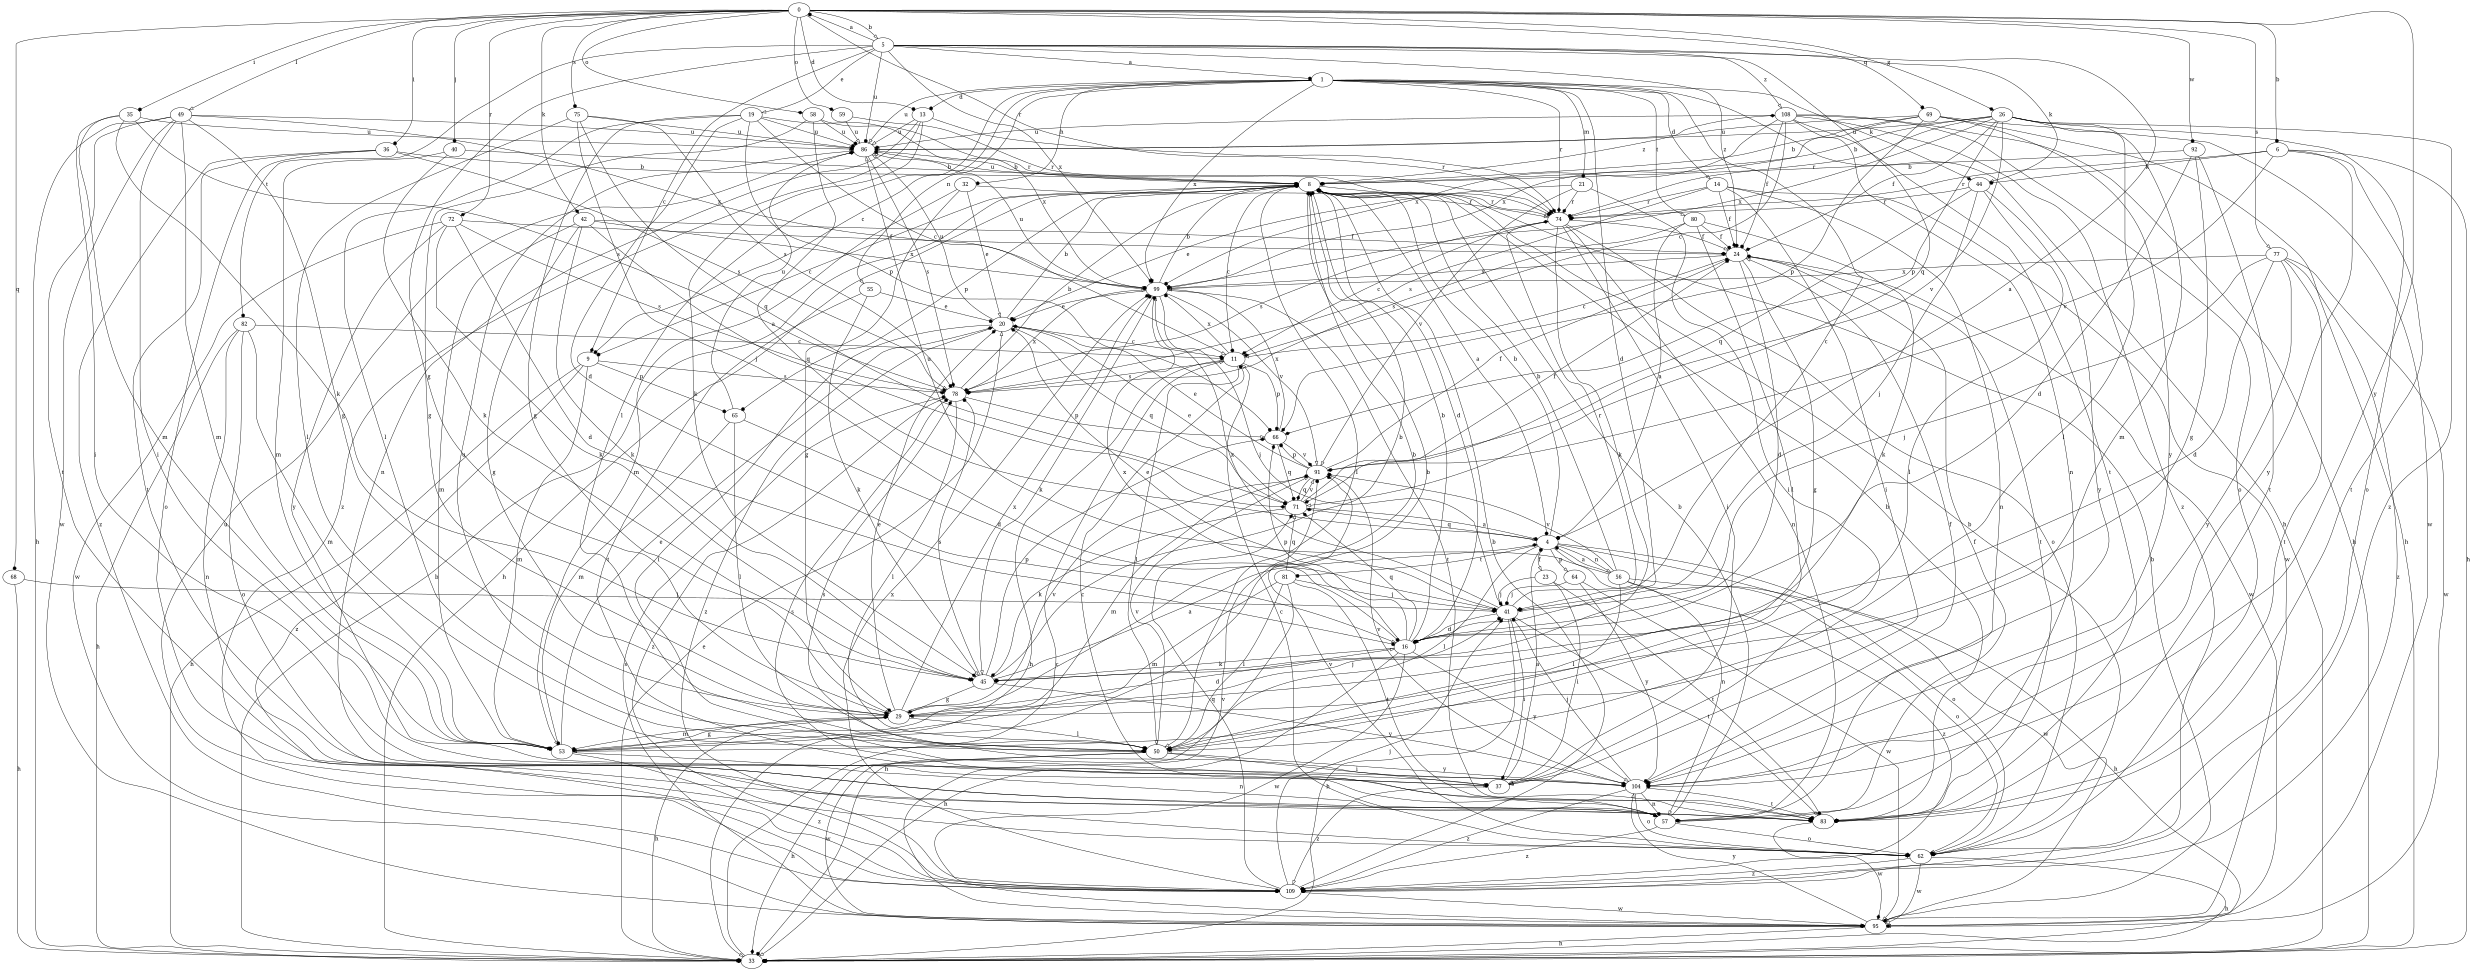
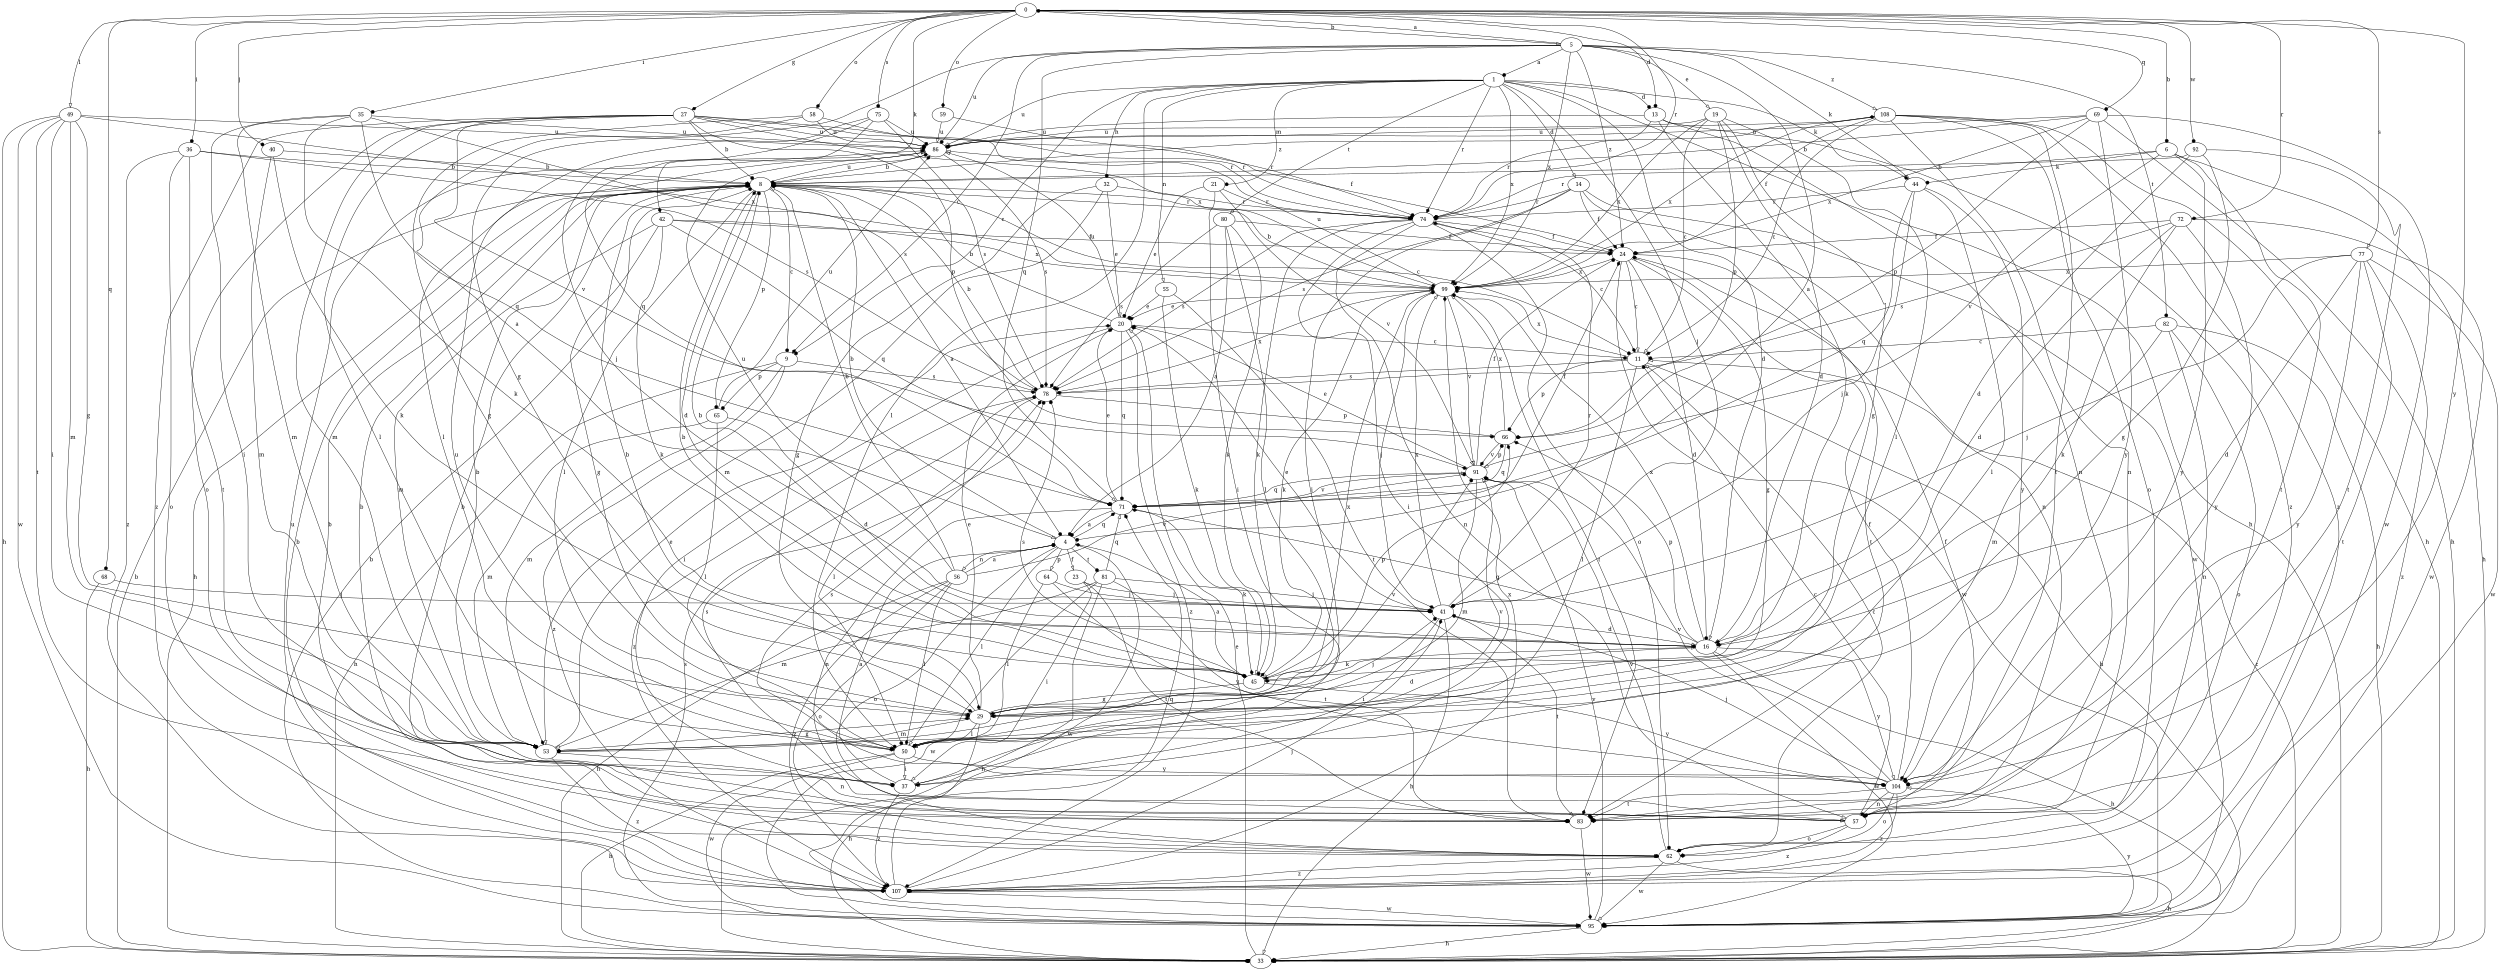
  strict digraph {
    fontname="Noto Serif"
    node [fontname="Noto Serif"]
    edge [arrowhead=dot fontname="Noto Serif"]
    0
    5
    6
    13
-   26
+   26 [label=27]
    35
    36
    40
    42
    49
    58
    59
    68
    69
    72
    74
    75
    77
    92
    104
    1
    9
    44
    86
    99
    4
    71
    19
    24
    29
    82
    108
    33
    83
    91
-   109
+   109 [label=107]
    45
    57
    50
    8
    62
    53
    66
    78
    37
    95
    41
    16
    11
    14
    32
    n52 [label=21]
    55
    80
    65
    20
    23
    56
    64
    81
    0 -> 5 [arrowhead=onormal label=b]
    0 -> 6 [label=b]
    0 -> 13 [label=d]
    0 -> 26 [arrowhead=diamond label=g]
    0 -> 35 [label=i]
    0 -> 36 [label=i]
    0 -> 40 [label=j]
    0 -> 42 [arrowhead=diamond label=k]
    0 -> 49 [arrowhead=onormal label=l]
    0 -> 58 [arrowhead=diamond label=o]
    0 -> 59 [arrowhead=diamond label=o]
    0 -> 68 [label=q]
    0 -> 69 [label=q]
    0 -> 72 [arrowhead=diamond label=r]
    0 -> 74 [arrowhead=diamond label=r]
    0 -> 75 [label=s]
    0 -> 77 [arrowhead=onormal label=s]
    0 -> 92 [label=w]
    0 -> 104 [label=y]
    5 -> 0 [label=a]
    5 -> 1 [label=a]
    5 -> 9 [arrowhead=diamond label=c]
    5 -> 44 [arrowhead=onormal label=k]
    5 -> 86 [label=u]
    5 -> 99 [arrowhead=diamond label=x]
    5 -> 4 [label=a]
    5 -> 71 [arrowhead=onormal label=q]
    5 -> 19 [arrowhead=onormal label=e]
    5 -> 24 [label=z]
    5 -> 29 [arrowhead=diamond label=g]
    5 -> 82 [label=t]
    5 -> 108 [arrowhead=onormal label=z]
    6 -> 74 [arrowhead=diamond label=r]
    6 -> 104 [label=y]
    6 -> 44 [label=k]
    6 -> 33 [arrowhead=onormal label=h]
    6 -> 83 [label=t]
    6 -> 91 [arrowhead=onormal label=v]
    13 -> 74 [arrowhead=diamond label=r]
    13 -> 86 [arrowhead=onormal label=u]
    13 -> 109 [arrowhead=onormal label=z]
    13 -> 45 [arrowhead=diamond label=k]
    13 -> 57 [arrowhead=onormal label=n]
    26 -> 74 [label=r]
    26 -> 86 [label=u]
    26 -> 99 [label=x]
    26 -> 24 [arrowhead=diamond label=f]
    26 -> 91 [arrowhead=diamond label=v]
    26 -> 109 [arrowhead=diamond label=z]
    26 -> 50 [arrowhead=onormal label=l]
    26 -> 8 [label=b]
    26 -> 62 [arrowhead=diamond label=o]
    26 -> 53 [arrowhead=onormal label=m]
    26 -> 66 [arrowhead=diamond label=p]
    35 -> 86 [label=u]
+   35 -> 71 [arrowhead=diamond label=q]
    35 -> 45 [arrowhead=diamond label=k]
    35 -> 53 [arrowhead=onormal label=m]
    35 -> 78 [label=s]
    35 -> 37 [label=i]
    36 -> 83 [label=t]
    36 -> 109 [arrowhead=diamond label=z]
    36 -> 8 [arrowhead=onormal label=b]
    36 -> 62 [arrowhead=onormal label=o]
    36 -> 78 [arrowhead=onormal label=s]
    40 -> 45 [arrowhead=onormal label=k]
    40 -> 8 [arrowhead=diamond label=b]
    40 -> 53 [label=m]
    42 -> 99 [label=x]
    42 -> 71 [arrowhead=diamond label=q]
    42 -> 24 [arrowhead=diamond label=f]
    42 -> 29 [label=g]
    42 -> 45 [label=k]
    42 -> 53 [arrowhead=onormal label=m]
    49 -> 86 [arrowhead=onormal label=u]
    49 -> 99 [arrowhead=onormal label=x]
    49 -> 29 [label=g]
    49 -> 33 [arrowhead=onormal label=h]
    49 -> 83 [arrowhead=diamond label=t]
    49 -> 53 [arrowhead=onormal label=m]
    49 -> 37 [arrowhead=onormal label=i]
    49 -> 95 [arrowhead=diamond label=w]
    58 -> 74 [label=r]
    58 -> 86 [label=u]
    58 -> 4 [arrowhead=onormal label=a]
    58 -> 29 [arrowhead=onormal label=g]
    59 -> 74 [label=r]
    59 -> 86 [arrowhead=onormal label=u]
    68 -> 33 [label=h]
    68 -> 41 [arrowhead=diamond label=j]
    69 -> 104 [arrowhead=diamond label=y]
    69 -> 86 [arrowhead=onormal label=u]
    69 -> 99 [label=x]
    69 -> 33 [arrowhead=onormal label=h]
    69 -> 8 [arrowhead=diamond label=b]
    69 -> 66 [arrowhead=diamond label=p]
    69 -> 95 [arrowhead=onormal label=w]
    72 -> 104 [label=y]
    72 -> 24 [arrowhead=diamond label=f]
    72 -> 45 [arrowhead=onormal label=k]
    72 -> 78 [arrowhead=onormal label=s]
    72 -> 95 [arrowhead=diamond label=w]
    72 -> 16 [label=d]
    74 -> 24 [arrowhead=onormal label=f]
    74 -> 45 [arrowhead=diamond label=k]
    74 -> 57 [arrowhead=onormal label=n]
    74 -> 62 [label=o]
    74 -> 78 [label=s]
    74 -> 37 [arrowhead=onormal label=i]
    74 -> 11 [arrowhead=diamond label=c]
    75 -> 86 [label=u]
    75 -> 71 [label=q]
    75 -> 50 [arrowhead=diamond label=l]
    75 -> 78 [label=s]
    75 -> 41 [arrowhead=diamond label=j]
    77 -> 104 [label=y]
    77 -> 99 [arrowhead=onormal label=x]
    77 -> 83 [arrowhead=diamond label=t]
    77 -> 109 [label=z]
    77 -> 95 [label=w]
    77 -> 41 [arrowhead=onormal label=j]
    77 -> 16 [arrowhead=diamond label=d]
    92 -> 29 [arrowhead=onormal label=g]
    92 -> 83 [arrowhead=diamond label=t]
    92 -> 8 [arrowhead=onormal label=b]
    92 -> 16 [arrowhead=diamond label=d]
    104 -> 24 [arrowhead=onormal label=f]
    104 -> 83 [label=t]
    104 -> 91 [arrowhead=onormal label=v]
    104 -> 109 [label=z]
    104 -> 57 [label=n]
    104 -> 62 [arrowhead=diamond label=o]
    104 -> 78 [arrowhead=diamond label=s]
    104 -> 41 [label=j]
    1 -> 13 [label=d]
    1 -> 74 [arrowhead=diamond label=r]
    1 -> 9 [label=c]
    1 -> 44 [arrowhead=diamond label=k]
    1 -> 86 [arrowhead=onormal label=u]
    1 -> 99 [arrowhead=diamond label=x]
    1 -> 33 [arrowhead=diamond label=h]
    1 -> 50 [label=l]
-   1 -> 41 [arrowhead=diamond label=c]
+   1 -> 41 [arrowhead=diamond label=j]
    1 -> 16 [arrowhead=onormal label=d]
    1 -> 14 [arrowhead=onormal label=d]
    1 -> 32 [label=h]
    1 -> n52 [label=m]
    1 -> 55 [arrowhead=onormal label=n]
    1 -> 80 [arrowhead=onormal label=t]
    9 -> 33 [arrowhead=diamond label=h]
    9 -> 109 [arrowhead=diamond label=z]
    9 -> 53 [arrowhead=diamond label=m]
    9 -> 78 [arrowhead=diamond label=s]
    9 -> 65 [label=p]
    44 -> 74 [label=r]
    44 -> 104 [arrowhead=diamond label=y]
    44 -> 71 [arrowhead=diamond label=q]
    44 -> 50 [arrowhead=diamond label=l]
    44 -> 41 [arrowhead=diamond label=j]
    86 -> 8 [label=b]
    86 -> 78 [arrowhead=diamond label=s]
    99 -> 86 [arrowhead=onormal label=u]
    99 -> 83 [arrowhead=diamond label=t]
    99 -> 91 [arrowhead=onormal label=v]
    99 -> 45 [arrowhead=onormal label=k]
    99 -> 8 [label=b]
    99 -> 41 [arrowhead=diamond label=j]
    99 -> 20 [arrowhead=diamond label=e]
    4 -> 71 [arrowhead=diamond label=q]
    4 -> 50 [arrowhead=onormal label=l]
    4 -> 8 [arrowhead=diamond label=b]
    4 -> 62 [label=o]
    4 -> 95 [label=w]
    4 -> 23 [arrowhead=onormal label=f]
    4 -> 56 [arrowhead=onormal label=n]
    4 -> 64 [arrowhead=onormal label=p]
    4 -> 81 [label=t]
    71 -> 4 [label=a]
    71 -> 24 [arrowhead=diamond label=f]
    71 -> 91 [arrowhead=onormal label=v]
    71 -> 45 [arrowhead=diamond label=k]
-   4 -> 57 [arrowhead=onormal label=n]
+   71 -> 57 [arrowhead=onormal label=n]
    71 -> 20 [arrowhead=onormal label=e]
    19 -> 86 [label=u]
    19 -> 99 [label=x]
    19 -> 29 [arrowhead=onormal label=g]
    19 -> 50 [arrowhead=diamond label=l]
    19 -> 66 [label=p]
    19 -> 16 [arrowhead=onormal label=d]
    19 -> 11 [arrowhead=onormal label=c]
    24 -> 99 [arrowhead=onormal label=x]
    24 -> 29 [arrowhead=diamond label=g]
    24 -> 83 [label=t]
    24 -> 95 [arrowhead=onormal label=w]
    24 -> 16 [label=d]
    24 -> 11 [arrowhead=onormal label=c]
    29 -> 99 [label=x]
    29 -> 33 [arrowhead=diamond label=h]
    29 -> 91 [label=v]
    29 -> 50 [arrowhead=onormal label=l]
    29 -> 8 [arrowhead=onormal label=b]
    29 -> 53 [label=m]
    29 -> 41 [label=j]
    29 -> 16 [arrowhead=onormal label=d]
    29 -> 20 [arrowhead=diamond label=e]
    82 -> 33 [arrowhead=diamond label=h]
    82 -> 57 [arrowhead=diamond label=n]
    82 -> 62 [arrowhead=diamond label=o]
    82 -> 53 [label=m]
    82 -> 11 [label=c]
    108 -> 86 [arrowhead=diamond label=u]
    108 -> 99 [label=x]
    108 -> 24 [label=f]
    108 -> 33 [label=h]
    108 -> 83 [arrowhead=diamond label=t]
    108 -> 109 [arrowhead=diamond label=z]
    108 -> 57 [arrowhead=diamond label=n]
    108 -> 62 [arrowhead=diamond label=o]
    108 -> 11 [arrowhead=diamond label=c]
    33 -> 8 [arrowhead=diamond label=b]
    33 -> 11 [arrowhead=onormal label=c]
    33 -> 20 [arrowhead=onormal label=e]
    83 -> 8 [label=b]
    83 -> 95 [arrowhead=diamond label=w]
    91 -> 71 [arrowhead=diamond label=q]
    91 -> 24 [label=f]
    91 -> 53 [label=m]
    91 -> 66 [label=p]
    91 -> 20 [arrowhead=diamond label=e]
    109 -> 86 [arrowhead=diamond label=u]
    109 -> 99 [arrowhead=diamond label=x]
    109 -> 71 [arrowhead=diamond label=q]
    109 -> 8 [label=b]
    109 -> 95 [arrowhead=onormal label=w]
    109 -> 41 [arrowhead=diamond label=j]
    45 -> 104 [arrowhead=diamond label=y]
    45 -> 4 [arrowhead=diamond label=a]
    45 -> 29 [arrowhead=diamond label=g]
    45 -> 8 [arrowhead=diamond label=b]
    45 -> 66 [arrowhead=diamond label=p]
    45 -> 78 [label=s]
    57 -> 24 [label=f]
    57 -> 109 [arrowhead=diamond label=z]
    57 -> 8 [arrowhead=diamond label=b]
    57 -> 62 [arrowhead=diamond label=o]
    57 -> 78 [label=s]
    57 -> 11 [label=c]
    50 -> 104 [arrowhead=onormal label=y]
    50 -> 86 [arrowhead=onormal label=u]
    50 -> 33 [arrowhead=diamond label=h]
    50 -> 91 [arrowhead=onormal label=v]
    50 -> 37 [arrowhead=onormal label=i]
    50 -> 95 [arrowhead=onormal label=w]
    8 -> 74 [arrowhead=onormal label=r]
    8 -> 9 [label=c]
    8 -> 86 [label=u]
    8 -> 4 [label=a]
    8 -> 108 [arrowhead=diamond label=z]
    8 -> 33 [label=h]
    8 -> 50 [arrowhead=onormal label=l]
    8 -> 16 [arrowhead=onormal label=d]
    8 -> 11 [label=c]
    8 -> 65 [label=p]
    62 -> 33 [label=h]
    62 -> 91 [arrowhead=diamond label=v]
    62 -> 109 [label=z]
    62 -> 8 [arrowhead=onormal label=b]
    62 -> 95 [arrowhead=onormal label=w]
    62 -> 11 [arrowhead=onormal label=c]
    53 -> 29 [arrowhead=diamond label=g]
    53 -> 109 [arrowhead=onormal label=z]
    53 -> 57 [arrowhead=onormal label=n]
    53 -> 8 [label=b]
    53 -> 20 [arrowhead=diamond label=e]
    66 -> 99 [arrowhead=onormal label=x]
    66 -> 71 [label=q]
    66 -> 91 [arrowhead=diamond label=v]
    78 -> 99 [arrowhead=onormal label=x]
    78 -> 109 [arrowhead=diamond label=z]
    78 -> 50 [label=l]
    78 -> 8 [arrowhead=diamond label=b]
    78 -> 66 [arrowhead=onormal label=p]
    37 -> 4 [label=a]
    37 -> 109 [arrowhead=onormal label=z]
    95 -> 104 [arrowhead=onormal label=y]
    95 -> 33 [arrowhead=diamond label=h]
    95 -> 91 [label=v]
    95 -> 8 [label=b]
    95 -> 78 [label=s]
    41 -> 74 [arrowhead=diamond label=r]
    41 -> 99 [arrowhead=onormal label=x]
    41 -> 33 [arrowhead=onormal label=h]
    41 -> 83 [arrowhead=onormal label=t]
    41 -> 37 [arrowhead=diamond label=i]
    41 -> 16 [arrowhead=onormal label=d]
    41 -> 20 [arrowhead=diamond label=e]
    16 -> 104 [arrowhead=onormal label=y]
    16 -> 99 [label=x]
    16 -> 71 [arrowhead=diamond label=q]
    16 -> 33 [arrowhead=onormal label=h]
    16 -> 45 [arrowhead=diamond label=k]
    16 -> 8 [label=b]
    16 -> 66 [arrowhead=diamond label=p]
    16 -> 95 [arrowhead=diamond label=w]
    11 -> 99 [label=x]
    11 -> 33 [arrowhead=onormal label=h]
    11 -> 50 [arrowhead=onormal label=l]
    11 -> 66 [label=p]
    11 -> 78 [arrowhead=diamond label=s]
    14 -> 74 [arrowhead=onormal label=r]
    14 -> 24 [arrowhead=diamond label=f]
    14 -> 57 [label=n]
    14 -> 78 [arrowhead=diamond label=s]
    14 -> 37 [arrowhead=onormal label=i]
    14 -> 95 [arrowhead=onormal label=w]
    32 -> 74 [arrowhead=onormal label=r]
    32 -> 29 [arrowhead=diamond label=g]
    32 -> 53 [arrowhead=onormal label=m]
    32 -> 20 [arrowhead=onormal label=e]
    n52 -> 74 [arrowhead=diamond label=r]
    n52 -> 91 [arrowhead=onormal label=v]
    n52 -> 37 [arrowhead=onormal label=i]
    n52 -> 20 [label=e]
    55 -> 83 [arrowhead=diamond label=t]
    55 -> 45 [arrowhead=onormal label=k]
    55 -> 20 [label=e]
    80 -> 4 [label=a]
    80 -> 24 [label=f]
    80 -> 45 [label=k]
    80 -> 50 [arrowhead=onormal label=l]
    80 -> 78 [arrowhead=diamond label=s]
    65 -> 86 [arrowhead=diamond label=u]
    65 -> 50 [arrowhead=diamond label=l]
    65 -> 53 [label=m]
    65 -> 16 [label=d]
    20 -> 86 [arrowhead=onormal label=u]
    20 -> 71 [label=q]
    20 -> 109 [arrowhead=diamond label=z]
    20 -> 8 [label=b]
    20 -> 37 [label=i]
    20 -> 11 [arrowhead=diamond label=c]
    23 -> 83 [label=t]
    23 -> 37 [arrowhead=onormal label=i]
    23 -> 41 [arrowhead=onormal label=j]
    56 -> 86 [arrowhead=onormal label=u]
    56 -> 4 [label=a]
    56 -> 33 [label=h]
    56 -> 91 [label=v]
    56 -> 109 [label=z]
    56 -> 50 [arrowhead=diamond label=l]
    56 -> 8 [arrowhead=onormal label=b]
    56 -> 62 [arrowhead=onormal label=o]
    64 -> 104 [label=y]
    64 -> 95 [arrowhead=onormal label=w]
    64 -> 41 [label=j]
    81 -> 71 [arrowhead=onormal label=q]
    81 -> 33 [label=h]
    81 -> 83 [arrowhead=diamond label=t]
    81 -> 50 [arrowhead=onormal label=l]
    81 -> 53 [arrowhead=onormal label=m]
    81 -> 41 [arrowhead=diamond label=j]
  }
